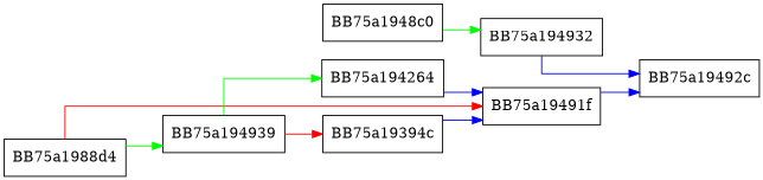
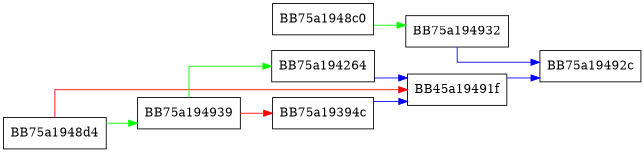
  digraph {
    rankdir=LR
    splines=ortho
    node [shape=box]
    edge [color=blue]
    BB75a1948c0
    BB75a194932
    BB75a19492c
-   BB75a1948d4 [label=BB75a1988d4]
+   BB75a1948d4
    BB75a194939
-   BB75a19491f
+   BB75a19491f [label=BB45a19491f]
    n7 [label=BB75a194264]
    n8 [label=BB75a19394c]
    BB75a1948c0 -> BB75a194932 [color=green]
    BB75a194932 -> BB75a19492c
    BB75a1948d4 -> BB75a194939 [color=green]
    BB75a1948d4 -> BB75a19491f [color=red]
    BB75a194939 -> n7 [color=green]
    BB75a194939 -> n8 [color=red]
    BB75a19491f -> BB75a19492c
    n7 -> BB75a19491f
    n8 -> BB75a19491f
  }
